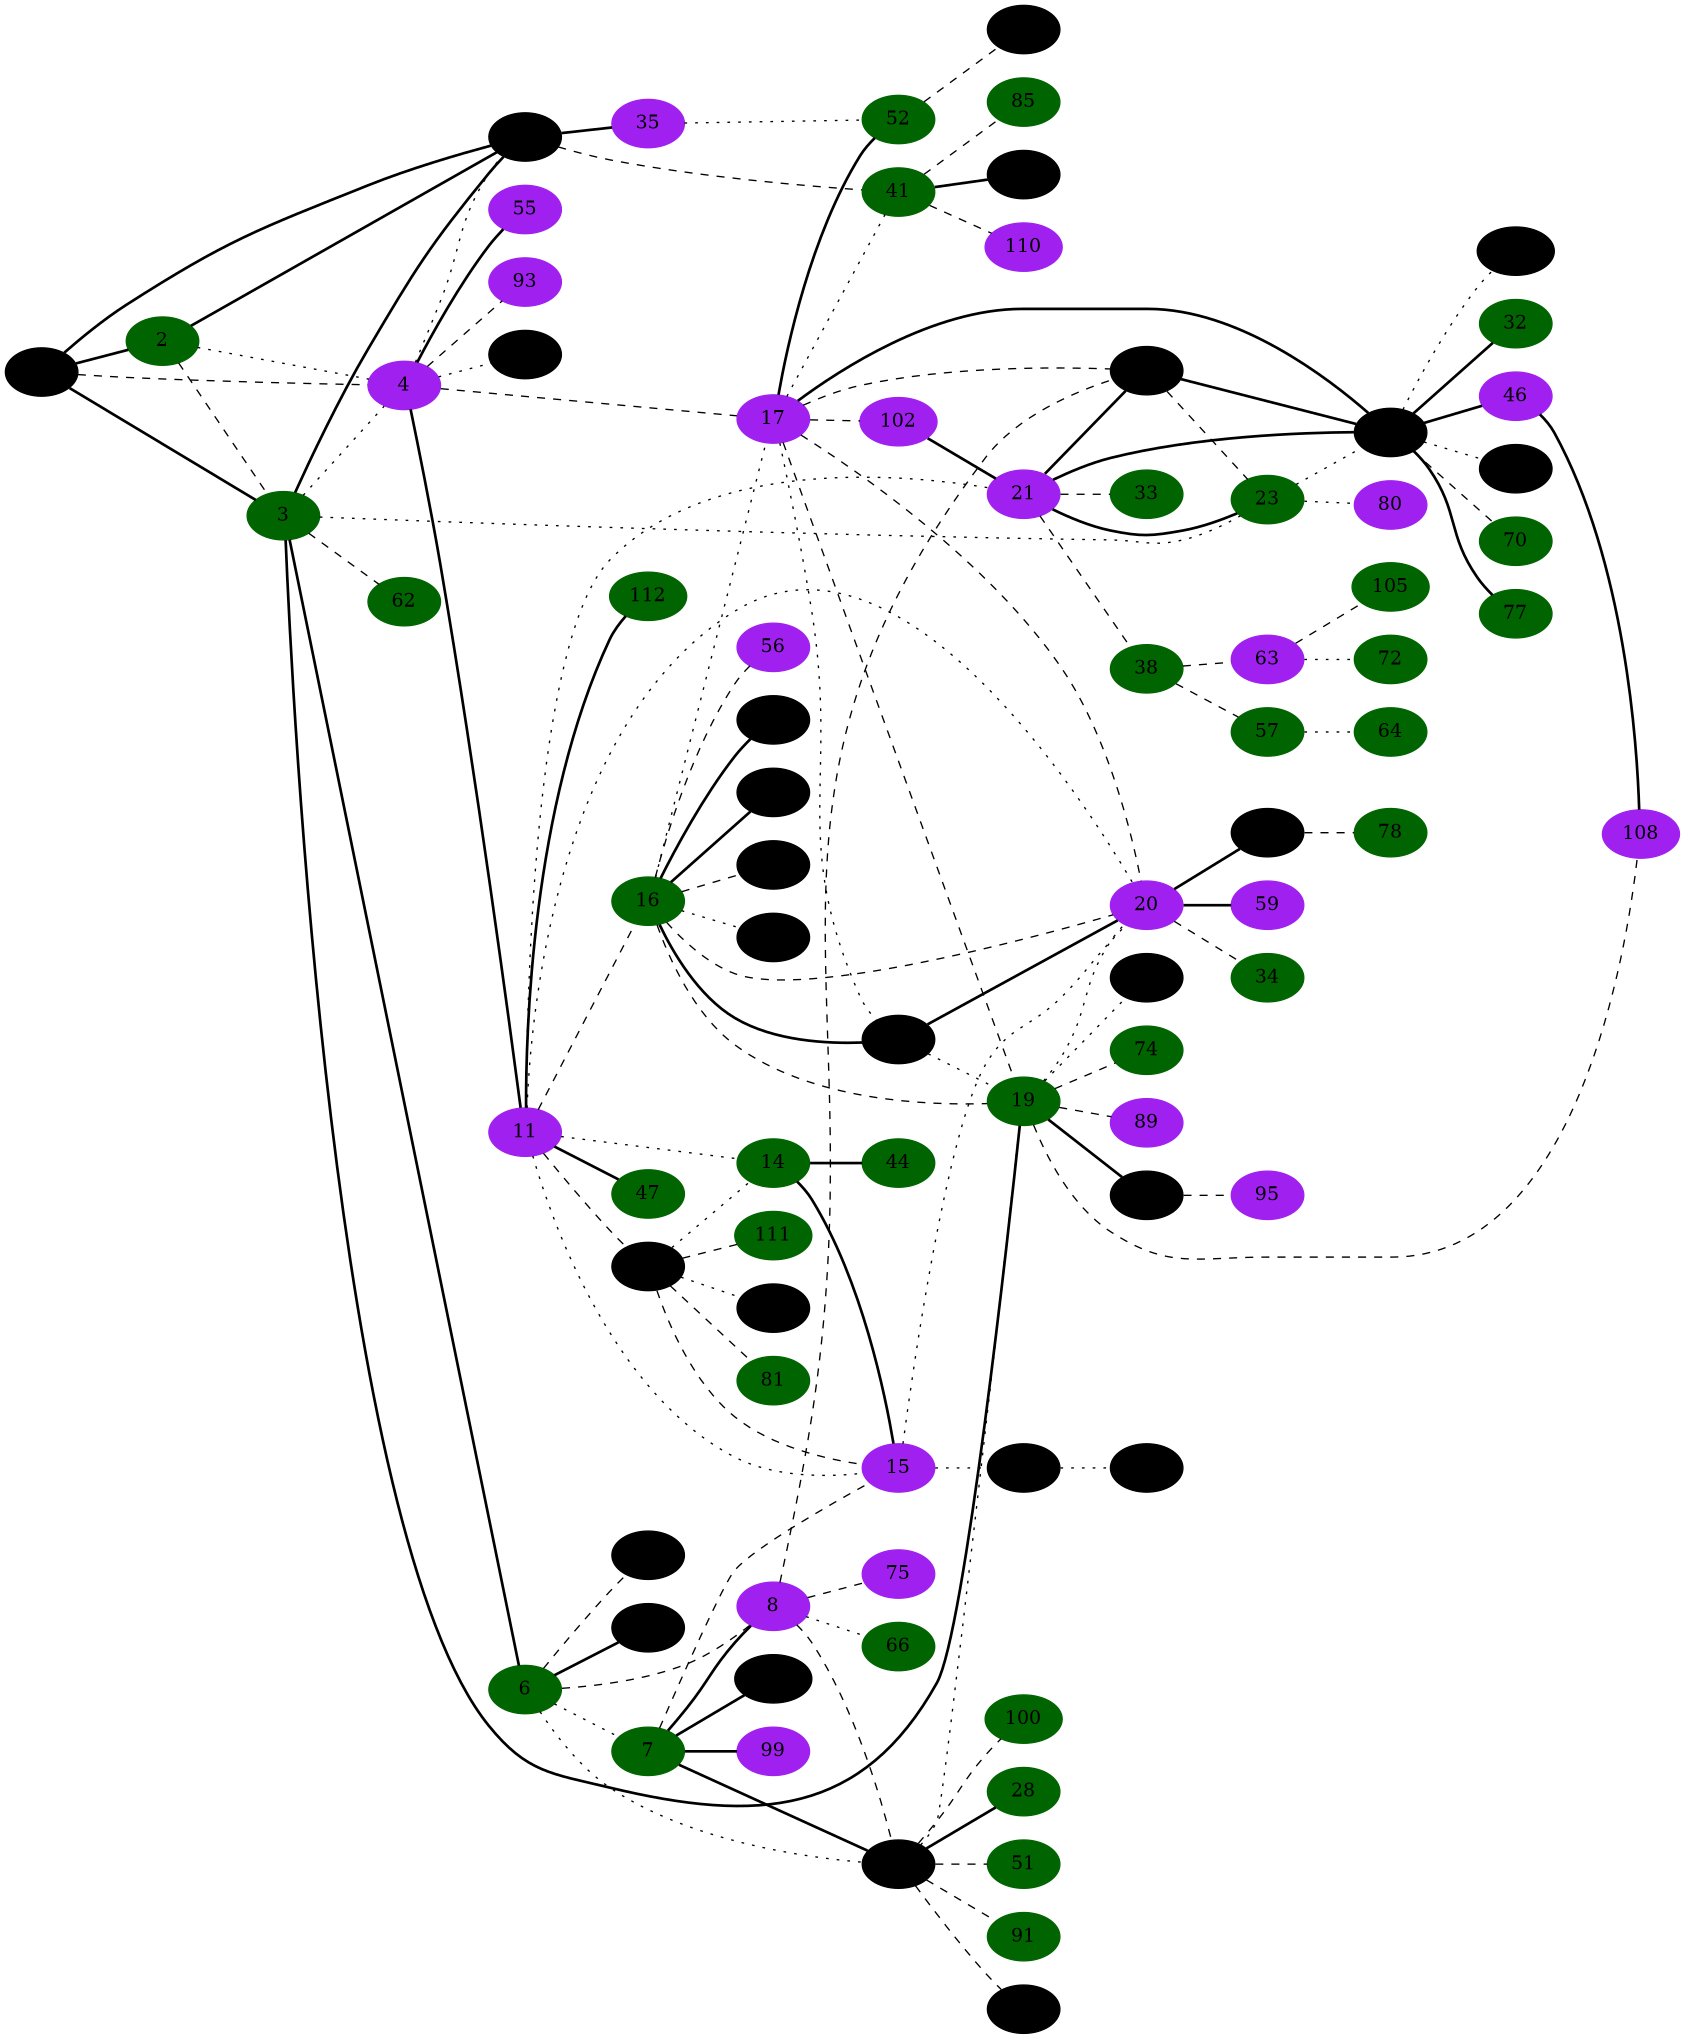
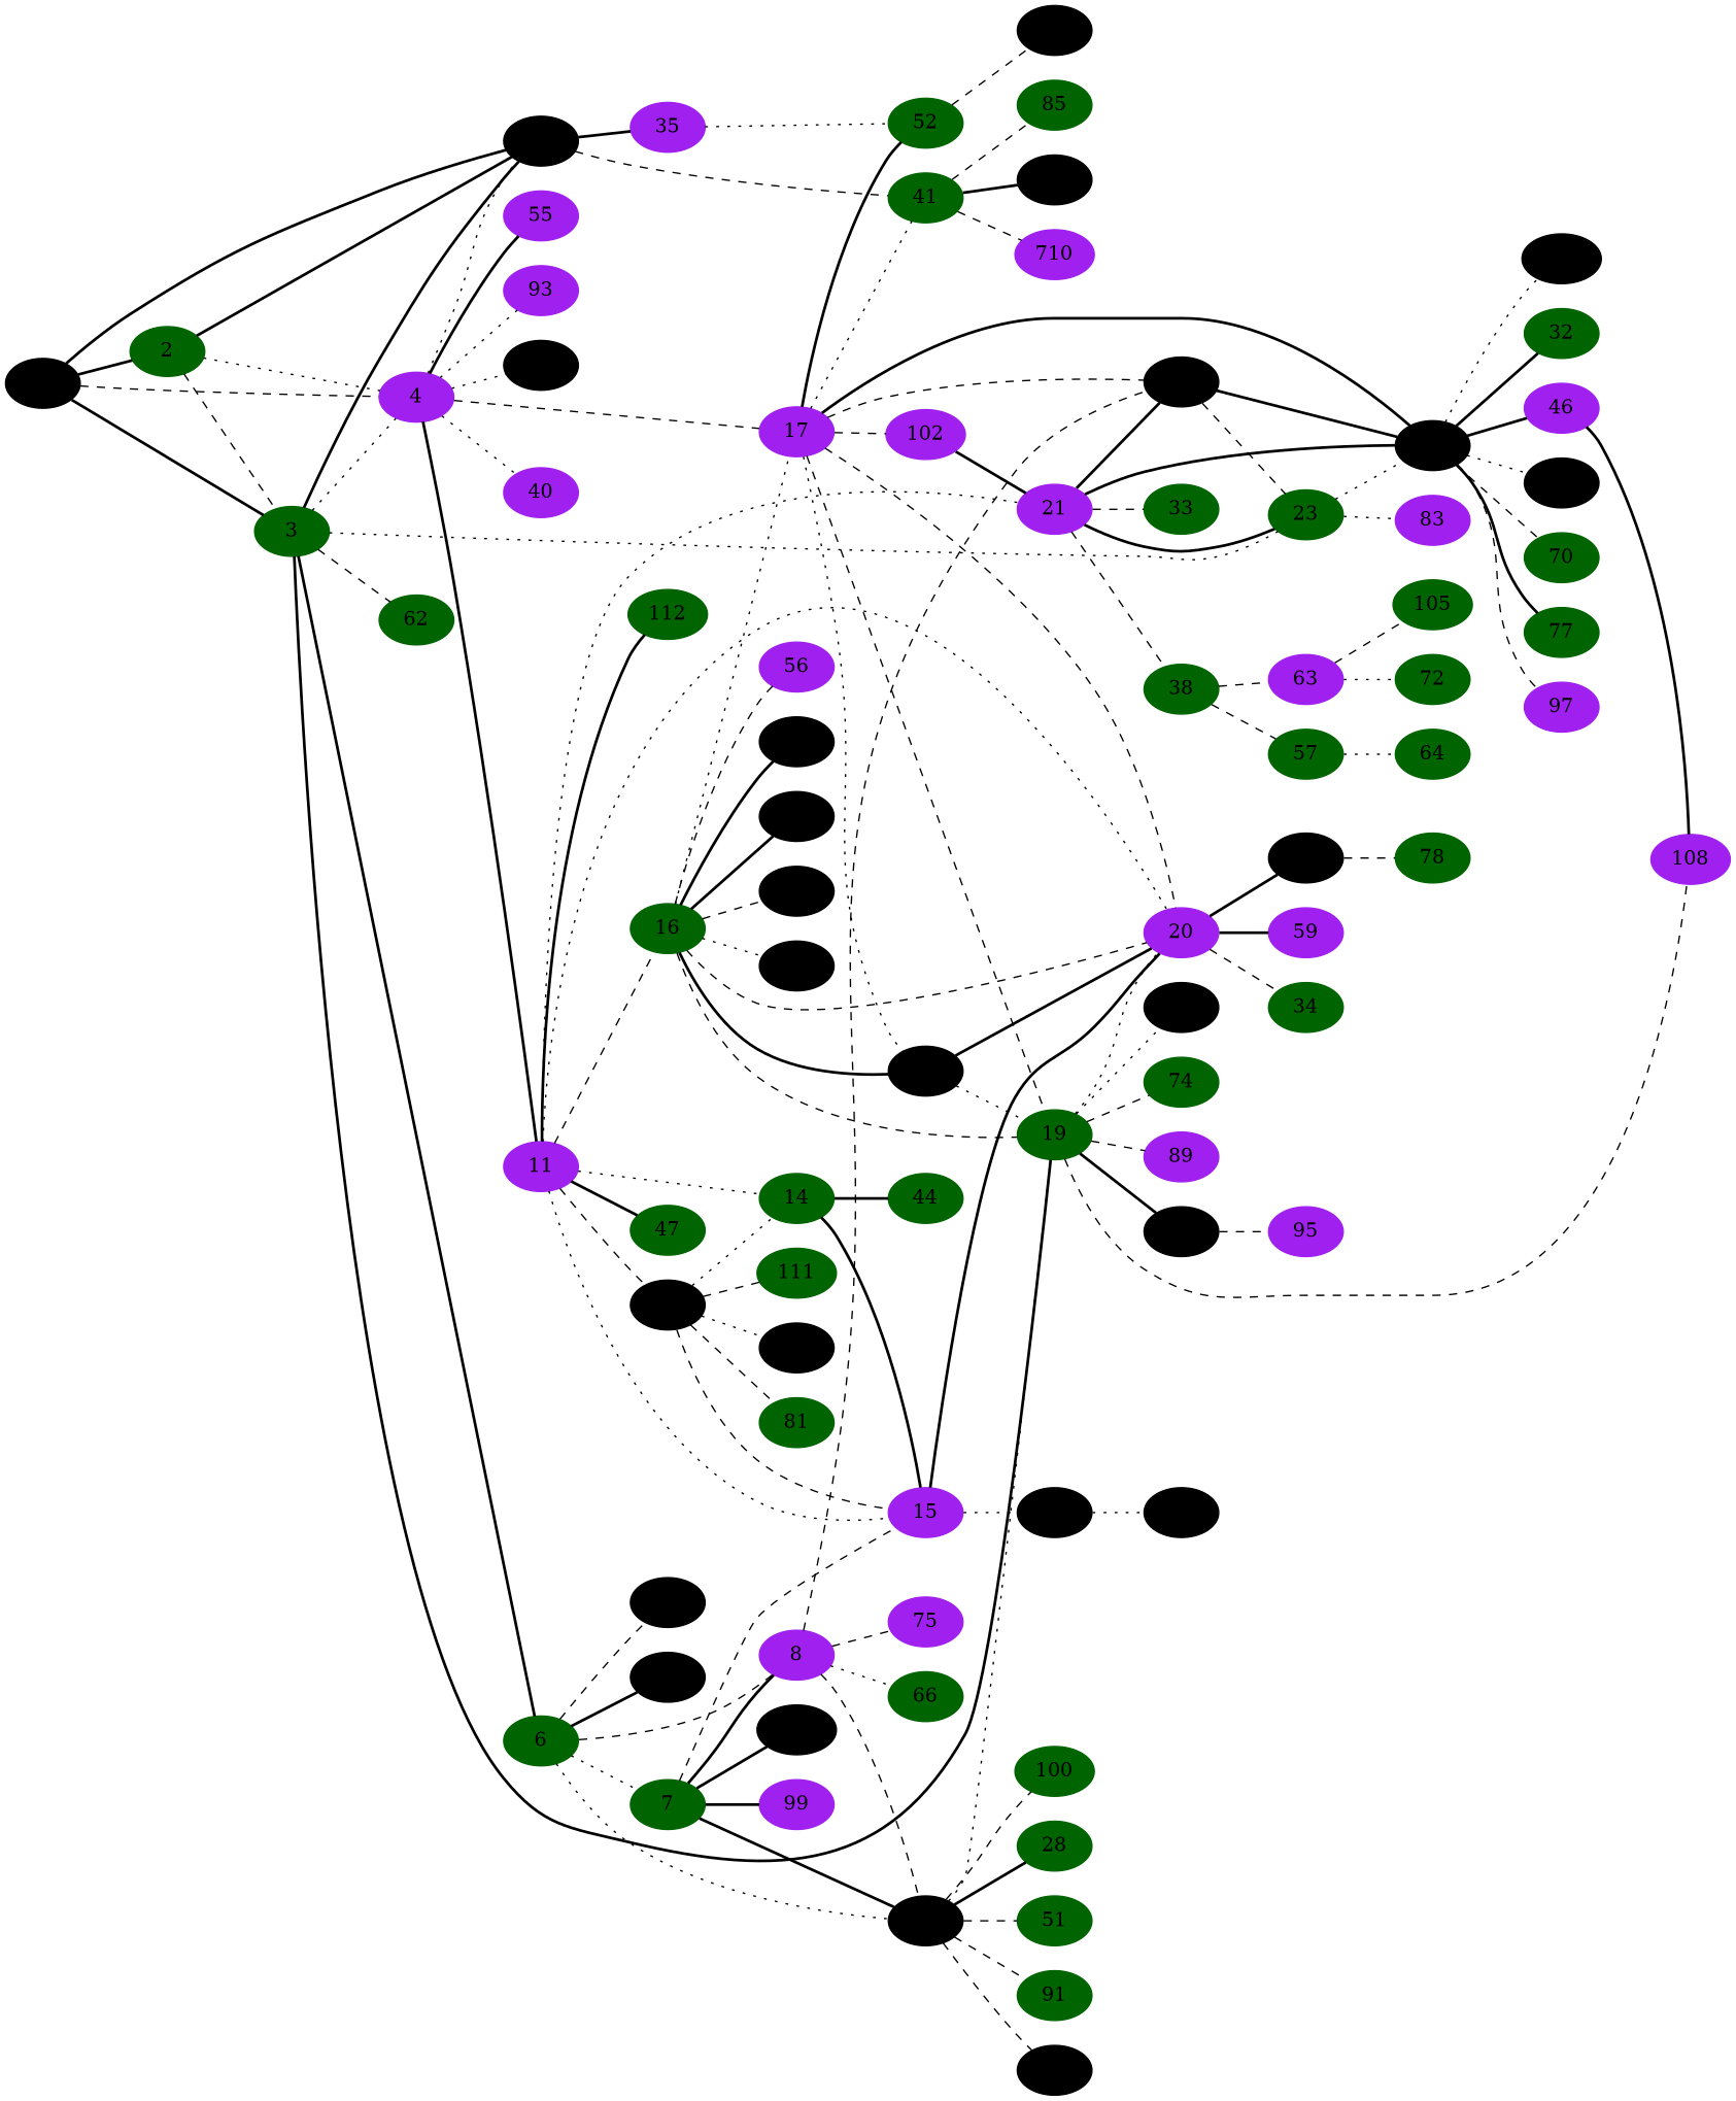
  graph {
    rankdir=LR
    node [color=darkgreen style=filled]
    edge [style=dashed]
    1 [color=black super="+60"]
    2 [super="+76"]
    3 [super="+79"]
    4 [color=purple super="+39"]
    5 [color=black super="+82"]
    6 [super="+45"]
    19 [super="+27"]
    23 [super="+106"]
    62
    11 [color=purple super="+13"]
    17 [color=purple super="+36"]
+   40 [color=purple]
    55 [color=purple]
    93 [color=purple]
    96 [color=black]
    35 [color=purple]
    41 [super="+83"]
    7 [super="+86"]
    8 [color=purple super="+30"]
    9 [color=black super="+10"]
    53 [color=black]
    98 [color=black]
    20 [color=purple super="+50"]
    29 [color=black]
    68 [color=black]
    74
    89 [color=purple]
    108 [color=purple]
    24 [color=black super="+25"]
-   80 [color=purple]
+   80 [color=purple label=83]
    15 [color=purple super="+49"]
    12 [color=black super="+71"]
    14 [super="+37"]
    16 [super="+101"]
    21 [color=purple super="+31"]
    47
    112
    22 [color=black super="+84"]
    18 [color=black]
    52
    102 [color=purple]
    85 [super="+87"]
    90 [color=black]
-   110 [color=purple]
+   110 [color=purple label=710]
    99 [color=purple]
    103 [color=black]
    66
    75 [color=purple]
    28
    51
    91
    92 [color=black]
    100
    58 [color=black]
    69 [color=black]
    81
    111
    44
    42 [color=black super="+109"]
    43 [color=black]
    48 [color=black]
    56 [color=purple]
    88 [color=black]
    26 [color=black super="+73"]
    34
    59 [color=purple]
    33
    38 [super="+54"]
    65 [color=black]
    32
    46 [color=purple]
    61 [color=black]
    70
    77
+   97 [color=purple]
    107 [color=black]
    94 [color=black]
    95 [color=purple super="+104"]
    78
    57
    63 [color=purple super="+67"]
    64
    72
    105
    1 -- 2 [style=bold]
    1 -- 3 [style=bold]
    1 -- 4
    1 -- 5 [style=bold]
    2 -- 3
    2 -- 4 [style=dotted]
    2 -- 5 [style=bold]
    3 -- 4 [style=dotted]
    3 -- 5 [style=bold]
    3 -- 6 [style=bold]
    3 -- 19 [style=bold]
    3 -- 23 [style=dotted]
    3 -- 62
    4 -- 5 [style=dotted]
    4 -- 11 [style=bold]
    4 -- 17
+   4 -- 40 [style=dotted]
    4 -- 55 [style=bold]
-   4 -- 93
+   4 -- 93 [style=dotted]
    4 -- 96 [style=dotted]
    5 -- 35 [style=bold]
    5 -- 41
    6 -- 7 [style=dotted]
    6 -- 8
    6 -- 9 [style=dotted weight=2]
    6 -- 53 [style=bold]
    6 -- 98
    19 -- 20 [style=dotted]
    19 -- 29 [style=bold]
    19 -- 68 [style=dotted]
    19 -- 74
    19 -- 89
    19 -- 108
    23 -- 24 [style=dotted weight=2]
    23 -- 80 [style=dotted]
    11 -- 20 [style=dotted]
    11 -- 15 [style=dotted weight=2]
    11 -- 12 [weight=2]
    11 -- 14 [style=dotted weight=2]
    11 -- 16
    11 -- 21 [style=dotted]
    11 -- 47 [style=bold]
    11 -- 112 [style=bold]
    17 -- 19
    17 -- 41 [style=dotted]
    17 -- 20
    17 -- 24 [style=bold]
    17 -- 22
    17 -- 18 [style=dotted]
    17 -- 52 [style=bold]
    17 -- 102
    35 -- 52 [style=dotted]
    41 -- 85
    41 -- 90 [style=bold]
    41 -- 110
    7 -- 8 [style=bold]
    7 -- 9 [style=bold weight=2]
    7 -- 15
    7 -- 99 [style=bold]
    7 -- 103 [style=bold]
    8 -- 9 [weight=2]
    8 -- 22
    8 -- 66 [style=dotted]
    8 -- 75
    9 -- 19 [style=dotted]
    9 -- 28 [style=bold]
    9 -- 51
    9 -- 91
    9 -- 92
    9 -- 100
    20 -- 26 [style=bold]
    20 -- 34
    20 -- 59 [style=bold]
    29 -- 95
    24 -- 32 [style=bold]
    24 -- 46 [style=bold]
    24 -- 61 [style=dotted]
    24 -- 70
    24 -- 77 [style=bold]
+   24 -- 97
    24 -- 107 [style=dotted]
-   15 -- 20 [style=dotted]
+   15 -- 20 [style=bold]
    15 -- 58 [style=dotted]
    12 -- 15
    12 -- 14 [style=dotted]
    12 -- 69 [style=dotted]
    12 -- 81
    12 -- 111
    14 -- 15 [style=bold]
    14 -- 44 [style=bold]
    16 -- 19
    16 -- 17 [style=dotted]
    16 -- 20
    16 -- 18 [style=bold]
    16 -- 42 [style=bold]
    16 -- 43
    16 -- 48 [style=dotted]
    16 -- 56
    16 -- 88 [style=bold]
    21 -- 23 [style=bold]
    21 -- 24 [style=bold weight=2]
    21 -- 22 [style=bold]
    21 -- 33
    21 -- 38
    22 -- 23
    22 -- 24 [style=bold weight=2]
    18 -- 19 [style=dotted]
    18 -- 20 [style=bold]
    52 -- 94
    102 -- 21 [style=bold]
    58 -- 65 [style=dotted]
    26 -- 78
    38 -- 57
    38 -- 63
    46 -- 108 [style=bold]
    57 -- 64 [style=dotted]
    63 -- 72 [style=dotted]
    63 -- 105
  }
